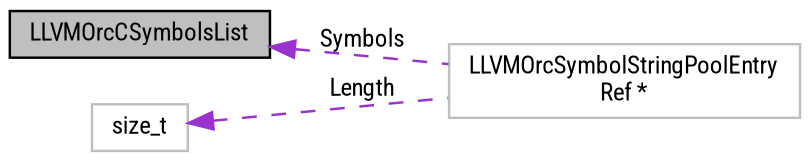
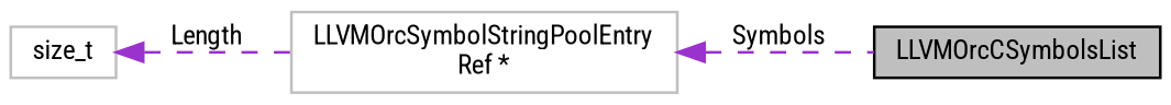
  digraph {
    fontname="Roboto Condensed"
    rankdir=LR
    node [color=grey75 fontname="Roboto Condensed" fontsize=10 shape=record]
    edge [color=darkorchid3 dir=back fontname="Roboto Condensed" fontsize=10 labelfontname=Helvetica labelfontsize=10 style=dashed]
    n1 [color=black fillcolor=grey75 fontcolor=black height=0.2 label=LLVMOrcCSymbolsList style=filled width=0.4]
    n2 [height=0.2 label="LLVMOrcSymbolStringPoolEntry\lRef *" width=0.4]
    n3 [height=0.2 label=size_t width=0.4]
-   n1 -> n2 [label=" Symbols"]
+   n2 -> n1 [label=" Symbols"]
    n3 -> n2 [label=" Length"]
  }
